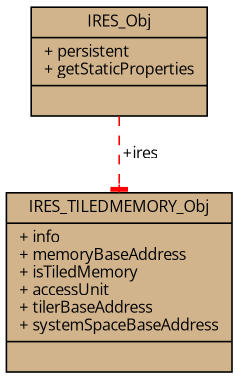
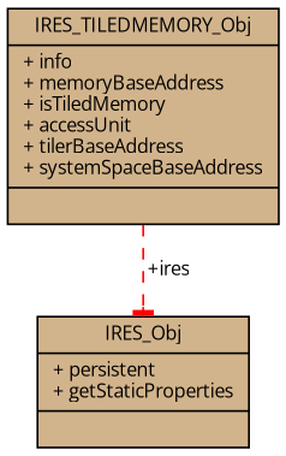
  digraph {
    fontname="Open Sans"
    node [color=black fillcolor=tan fontname="Open Sans" fontsize=10 shape=record style=filled]
    n1 [fontcolor=black height=0.2 label="{IRES_TILEDMEMORY_Obj\n|+ info\l+ memoryBaseAddress\l+ isTiledMemory\l+ accessUnit\l+ tilerBaseAddress\l+ systemSpaceBaseAddress\l|}" width=0.4]
    n2 [height=0.2 label="{IRES_Obj\n|+ persistent\l+ getStaticProperties\l|}" width=0.4]
-   n2 -> n1 [arrowhead=tee color=red fontname="Open Sans" fontsize=10 label=" +ires" labelfontname=Helvetica labelfontsize=10 style=dashed]
+   n1 -> n2 [arrowhead=tee color=red fontname="Open Sans" fontsize=10 label=" +ires" labelfontname=Helvetica labelfontsize=10 style=dashed]
  }
